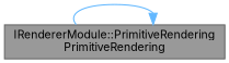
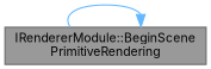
  digraph {
    rankdir=LR
    fontname=Inter
-   n1 [color=gray40 fillcolor=grey60 fontcolor=black fontname=Inter fontsize=10 height=0.2 label="IRendererModule::PrimitiveRendering\lPrimitiveRendering" shape=box style=filled width=0.4]
+   n1 [color=gray40 fillcolor=grey60 fontcolor=black fontname=Inter fontsize=10 height=0.2 label="IRendererModule::BeginScene\lPrimitiveRendering" shape=box style=filled width=0.4]
    n1 -> n1 [color=steelblue1 fontname=Inter fontsize=10 labelfontname=Helvetica labelfontsize=10 style=solid]
  }
